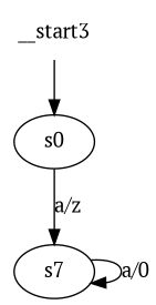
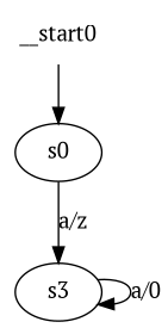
  digraph {
    fontname="PT Serif"
    node [fontname="PT Serif"]
    edge [fontname="PT Serif"]
    n1 [label=s0]
-   n2 [label=s7]
-   __start0 [shape=none label=__start3]
+   n2 [label=s3]
+   __start0 [shape=none]
    n1 -> n2 [label="a/z"]
    n2 -> n2 [label="a/0"]
    __start0 -> n1
  }
